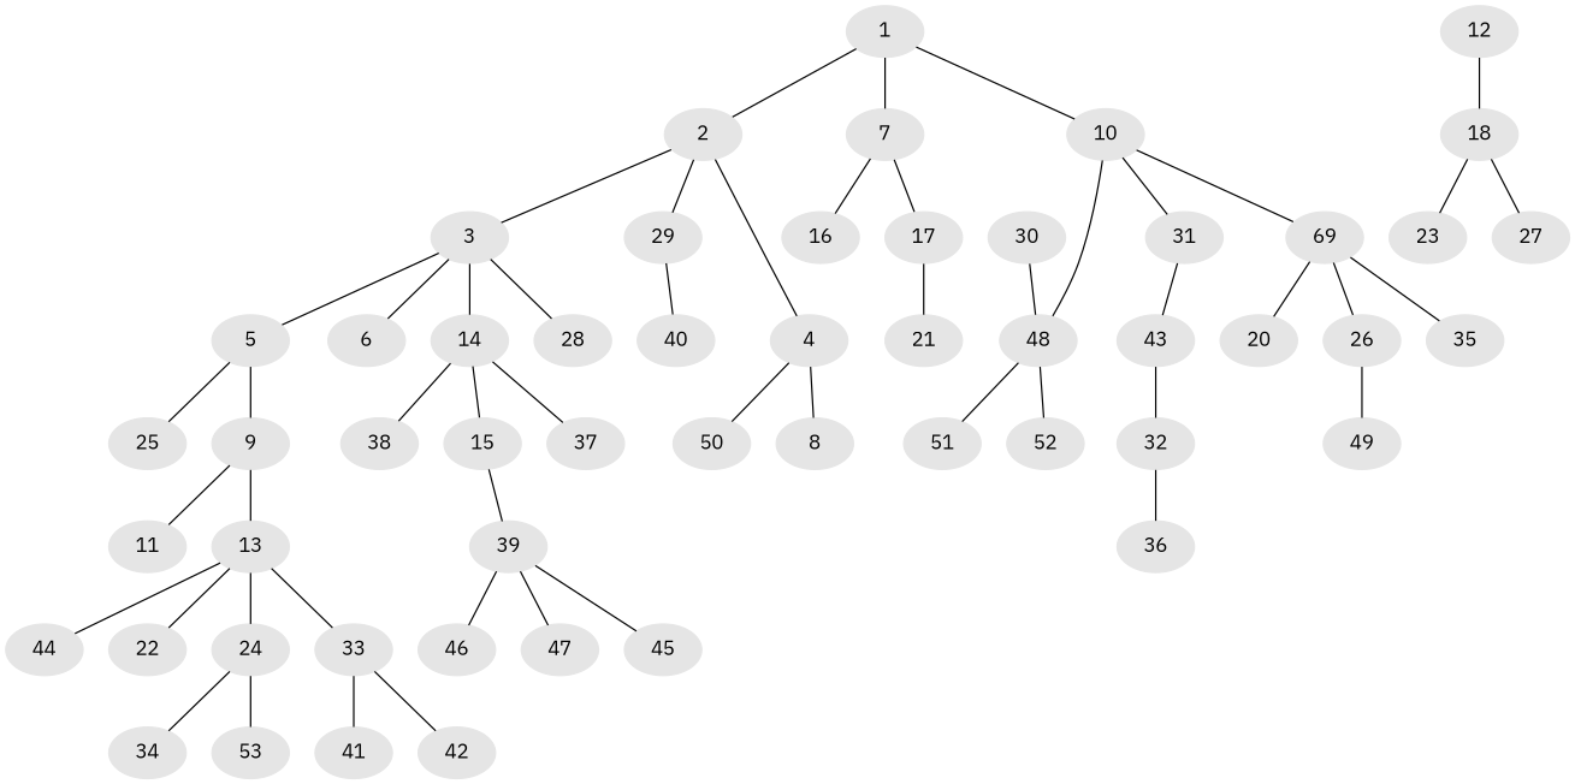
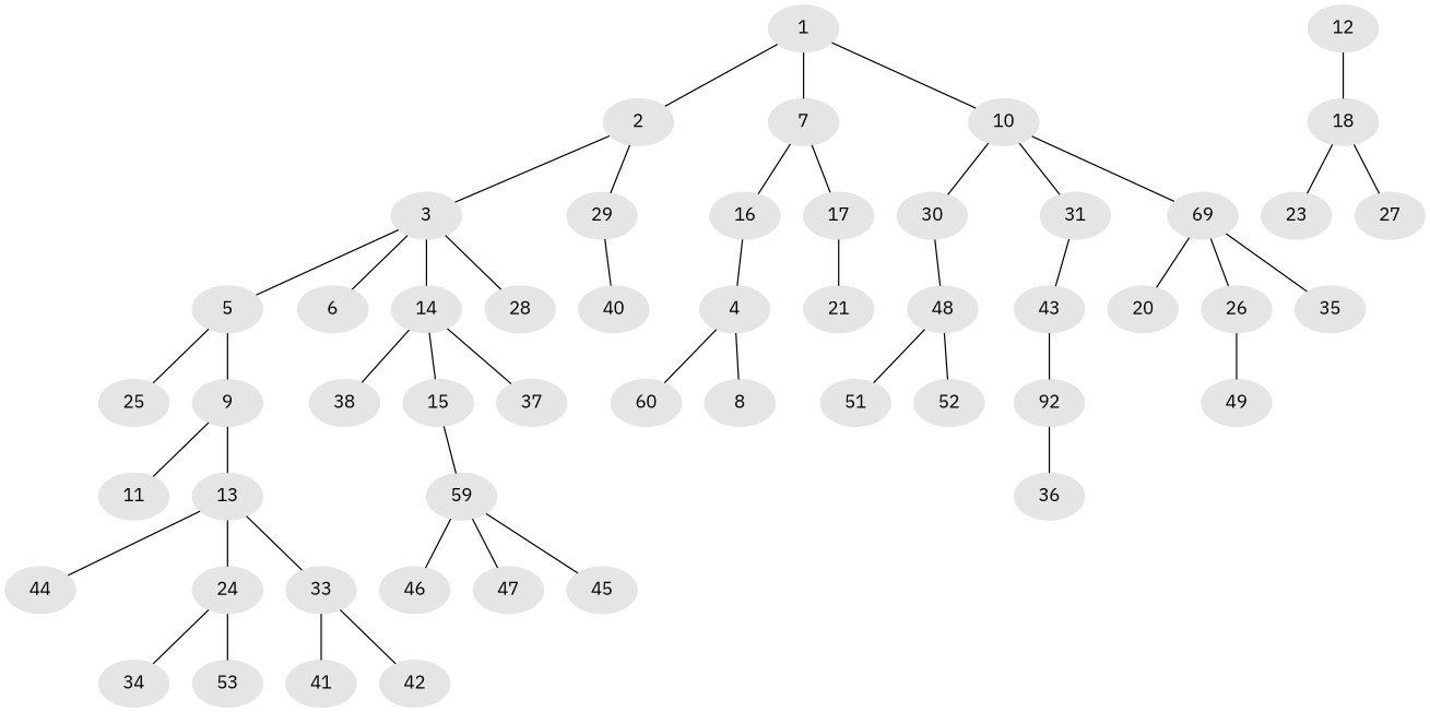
  graph {
    fontname="IBM Plex Sans"
    node [color=gray90 fontname="IBM Plex Sans" style=filled]
    edge [fontname="IBM Plex Sans"]
    1
    2
    7
    10
    3
    4
    29
    16
    17
    n10 [label=69]
    30
    31
    5
    6
    14
    28
    8
-   50
+   50 [label=60]
    40
    9
    25
    12
    18
    15
    37
    38
    11
    13
    21
-   22
    24
    33
    44
    20
    26
    35
    48
    43
    23
    27
    34
    53
    41
    42
-   39
+   39 [label=59]
    45
    46
    47
    49
    51
    52
-   32
+   32 [label=92]
    36
    1 -- 2
    1 -- 7
    1 -- 10
    2 -- 3
-   2 -- 4
+   16 -- 4
    2 -- 29
    7 -- 16
    7 -- 17
    10 -- n10
-   10 -- 48
+   10 -- 30
    10 -- 31
    3 -- 5
    3 -- 6
    3 -- 14
    3 -- 28
    4 -- 8
    4 -- 50
    29 -- 40
    17 -- 21
    n10 -- 20
    n10 -- 26
    n10 -- 35
    30 -- 48
    31 -- 43
    5 -- 9
    5 -- 25
    14 -- 15
    14 -- 37
    14 -- 38
    9 -- 11
    9 -- 13
    12 -- 18
    18 -- 23
    18 -- 27
    15 -- 39
-   13 -- 22
    13 -- 24
    13 -- 33
    13 -- 44
    24 -- 34
    24 -- 53
    33 -- 41
    33 -- 42
    26 -- 49
    48 -- 51
    48 -- 52
    43 -- 32
    39 -- 45
    39 -- 46
    39 -- 47
    32 -- 36
  }
